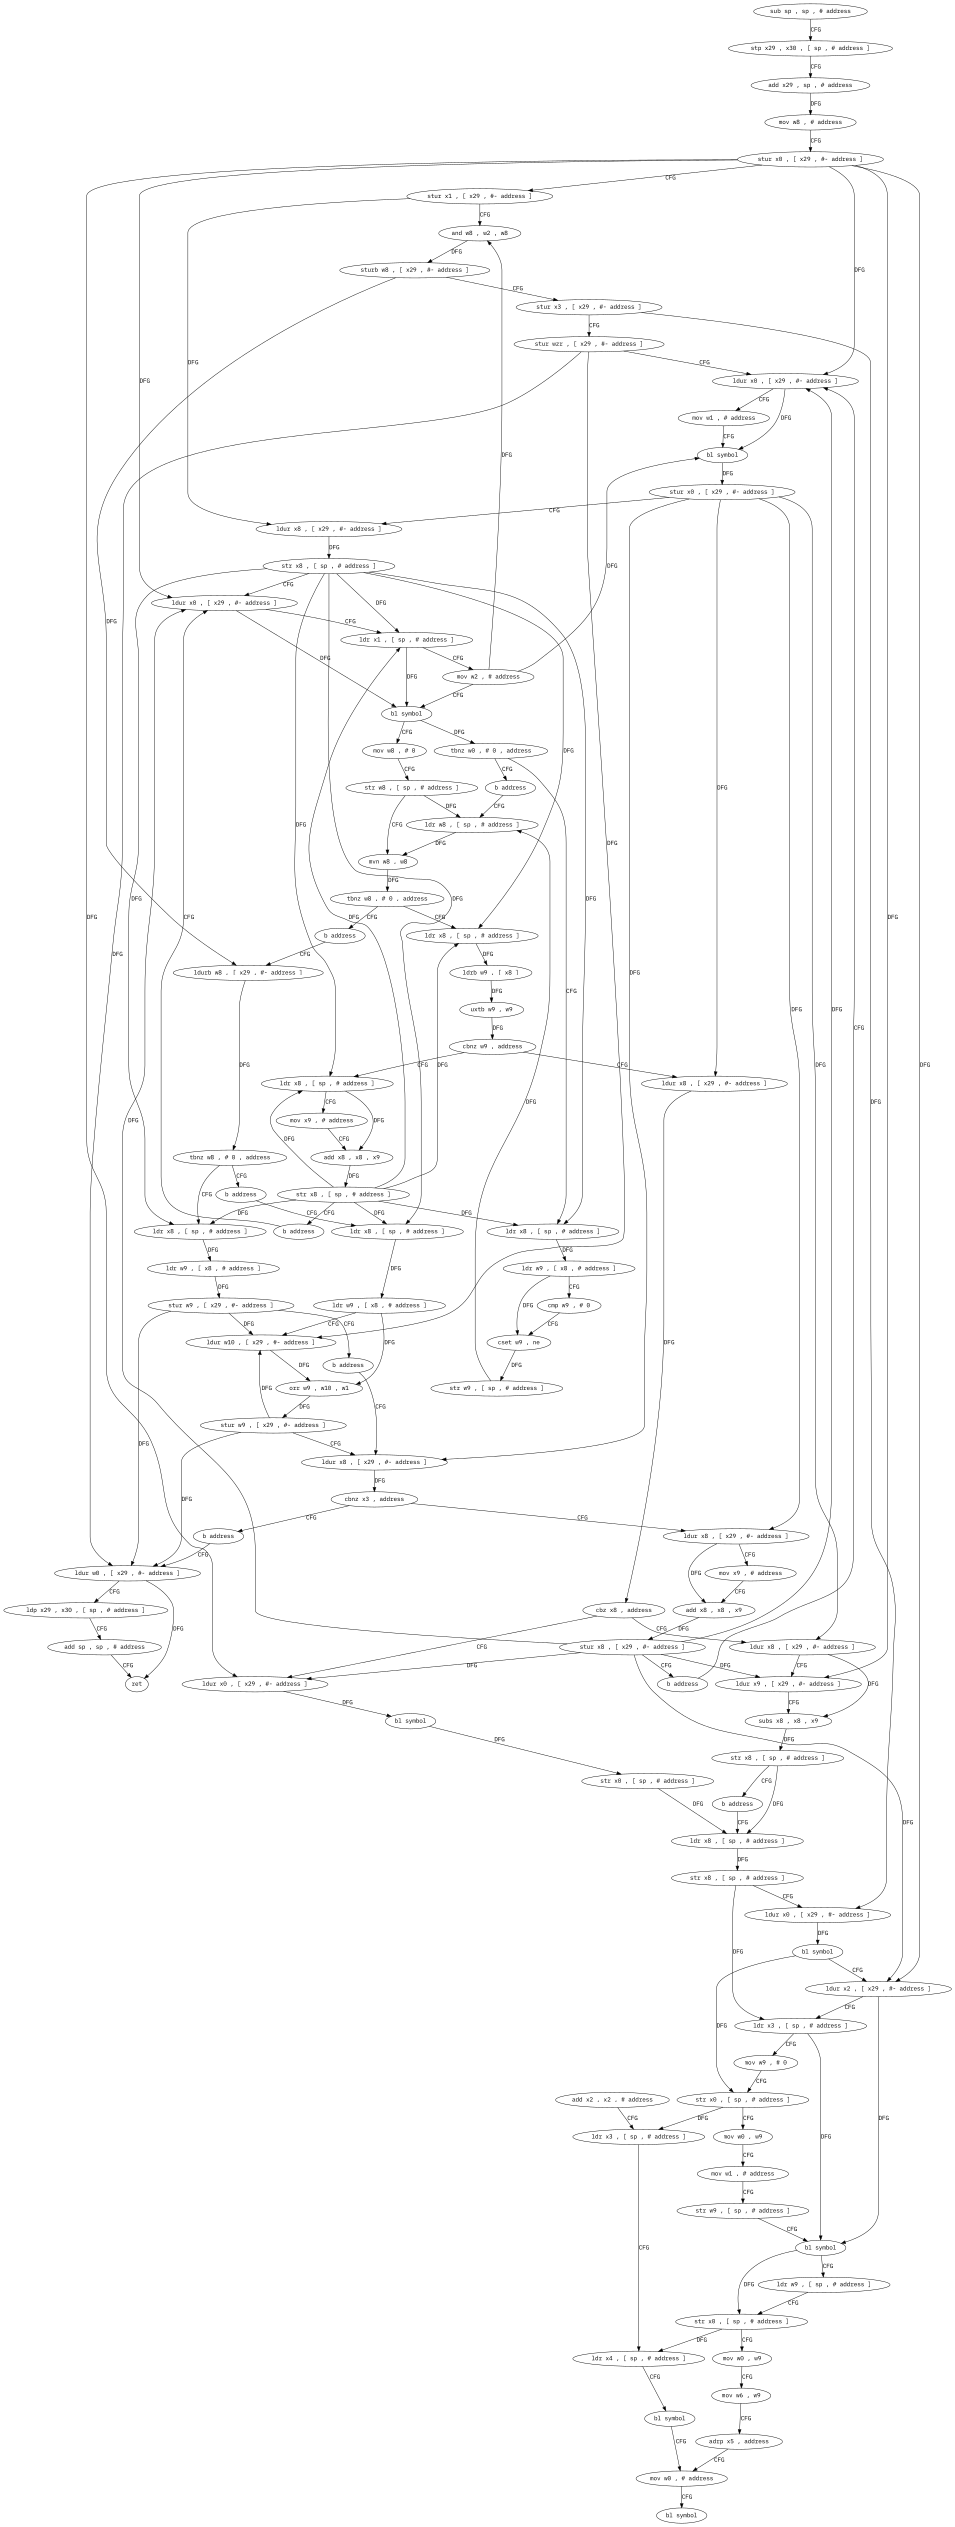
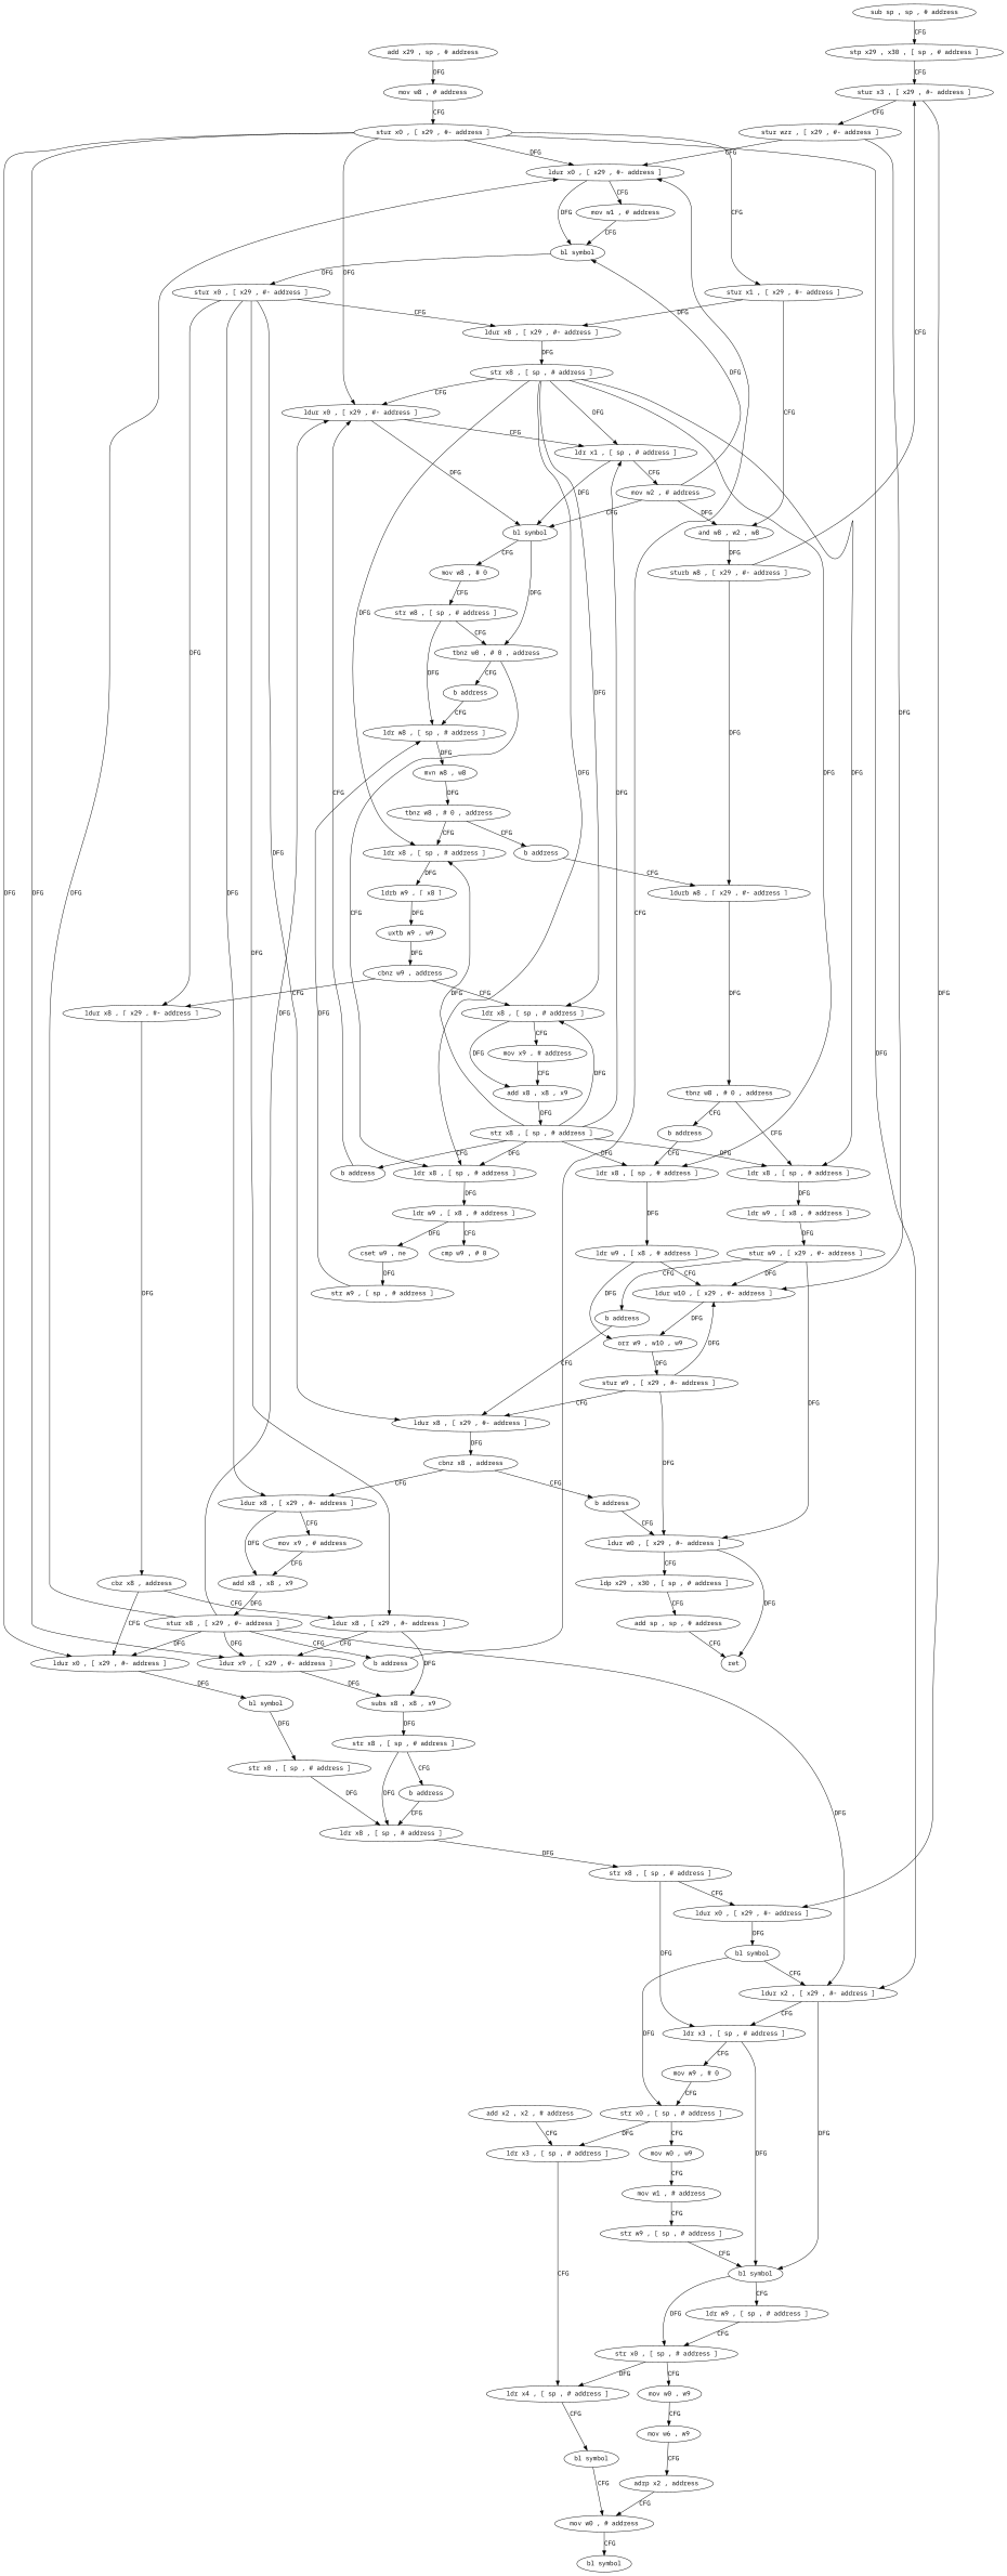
  digraph {
    fontname="IBM Plex Mono"
    node [fontname="IBM Plex Mono"]
    edge [fontname="IBM Plex Mono"]
    n1 [label="sub sp , sp , # address"]
    n2 [label="stp x29 , x30 , [ sp , # address ]"]
    n3 [label="add x29 , sp , # address"]
    n4 [label="mov w8 , # address"]
    n5 [label="stur x0 , [ x29 , #- address ]"]
    n6 [label="stur x1 , [ x29 , #- address ]"]
    n7 [label="ldur x0 , [ x29 , #- address ]"]
    n8 [label="ldur x0 , [ x29 , #- address ]"]
    n9 [label="ldur x0 , [ x29 , #- address ]"]
    n10 [label="ldur x9 , [ x29 , #- address ]"]
    n11 [label="ldur x2 , [ x29 , #- address ]"]
    n12 [label="and w8 , w2 , w8"]
    n13 [label="ldur x8 , [ x29 , #- address ]"]
    n14 [label="mov w1 , # address"]
    n15 [label="bl symbol"]
    n16 [label="ldr x1 , [ sp , # address ]"]
    n17 [label="bl symbol"]
    n18 [label="bl symbol"]
    n19 [label="subs x8 , x8 , x9"]
    n20 [label="ldr x3 , [ sp , # address ]"]
    n21 [label="bl symbol"]
    n22 [label="sturb w8 , [ x29 , #- address ]"]
    n23 [label="str x8 , [ sp , # address ]"]
    n24 [label="stur x3 , [ x29 , #- address ]"]
    n25 [label="ldurb w8 , [ x29 , #- address ]"]
    n26 [label="stur wzr , [ x29 , #- address ]"]
    n27 [label="ldur x0 , [ x29 , #- address ]"]
    n28 [label="tbnz w8 , # 0 , address"]
    n29 [label="ldur w10 , [ x29 , #- address ]"]
    n30 [label="ldur w0 , [ x29 , #- address ]"]
    n31 [label="bl symbol"]
-   n32 [label="orr w9 , w10 , w1"]
+   n32 [label="orr w9 , w10 , w9"]
    n33 [label="ldp x29 , x30 , [ sp , # address ]"]
    n34 [label=ret]
    n35 [label="stur x0 , [ x29 , #- address ]"]
    n36 [label="ldr x8 , [ sp , # address ]"]
    n37 [label="ldr w9 , [ x8 , # address ]"]
    n38 [label="cmp w9 , # 0"]
    n39 [label="cset w9 , ne"]
    n40 [label="str w9 , [ sp , # address ]"]
    n41 [label="ldr w8 , [ sp , # address ]"]
    n42 [label="mvn w8 , w8"]
    n43 [label="tbnz w8 , # 0 , address"]
    n44 [label="b address"]
    n45 [label="ldr x8 , [ sp , # address ]"]
    n46 [label="ldrb w9 , [ x8 ]"]
    n47 [label="uxtb w9 , w9"]
    n48 [label="cbnz w9 , address"]
    n49 [label="ldr x8 , [ sp , # address ]"]
    n50 [label="ldur x8 , [ x29 , #- address ]"]
    n51 [label="mov x9 , # address"]
    n52 [label="add x8 , x8 , x9"]
    n53 [label="cbz x8 , address"]
    n54 [label="str x8 , [ sp , # address ]"]
    n55 [label="ldur x8 , [ x29 , #- address ]"]
    n56 [label="b address"]
    n57 [label="ldr x8 , [ sp , # address ]"]
    n58 [label="b address"]
    n59 [label="b address"]
    n60 [label="ldr x8 , [ sp , # address ]"]
    n61 [label="ldr w9 , [ x8 , # address ]"]
    n62 [label="mov w2 , # address"]
    n63 [label="ldr w9 , [ x8 , # address ]"]
    n64 [label="mov w8 , # 0"]
    n65 [label="tbnz w0 , # 0 , address"]
    n66 [label="str x0 , [ sp , # address ]"]
    n67 [label="str x8 , [ sp , # address ]"]
    n68 [label="stur w9 , [ x29 , #- address ]"]
    n69 [label="str w8 , [ sp , # address ]"]
    n70 [label="ldr x8 , [ sp , # address ]"]
    n71 [label="str x8 , [ sp , # address ]"]
    n72 [label="b address"]
    n73 [label="b address"]
    n74 [label="ldur x8 , [ x29 , #- address ]"]
-   n75 [label="cbnz x3 , address"]
+   n75 [label="cbnz x8 , address"]
    n76 [label="ldur x8 , [ x29 , #- address ]"]
    n77 [label="b address"]
    n78 [label="mov w9 , # 0"]
    n79 [label="str x0 , [ sp , # address ]"]
    n80 [label="mov w0 , w9"]
    n81 [label="ldr x3 , [ sp , # address ]"]
    n82 [label="ldr w9 , [ sp , # address ]"]
    n83 [label="str x0 , [ sp , # address ]"]
    n84 [label="mov w1 , # address"]
    n85 [label="ldr x4 , [ sp , # address ]"]
    n86 [label="str w9 , [ sp , # address ]"]
    n87 [label="mov w0 , w9"]
    n88 [label="mov w6 , w9"]
    n89 [label="bl symbol"]
-   n90 [label="adrp x5 , address"]
+   n90 [label="adrp x2 , address"]
    n91 [label="mov w0 , # address"]
    n92 [label="add x2 , x2 , # address"]
    n93 [label="bl symbol"]
    n94 [label="mov x9 , # address"]
    n95 [label="add x8 , x8 , x9"]
    n96 [label="stur x8 , [ x29 , #- address ]"]
    n97 [label="stur w9 , [ x29 , #- address ]"]
    n98 [label="b address"]
    n99 [label="add sp , sp , # address"]
    n1 -> n2 [label=CFG]
-   n2 -> n3 [label=CFG]
+   n2 -> n24 [label=CFG]
    n3 -> n4 [label=DFG]
    n4 -> n5 [label=CFG]
    n5 -> n6 [label=CFG]
    n5 -> n7 [label=DFG]
    n5 -> n8 [label=DFG]
    n5 -> n9 [label=DFG]
    n5 -> n10 [label=DFG]
    n5 -> n11 [label=DFG]
    n6 -> n12 [label=CFG]
    n6 -> n13 [label=DFG]
    n7 -> n14 [label=CFG]
    n7 -> n15 [label=DFG]
    n8 -> n16 [label=CFG]
    n8 -> n17 [label=DFG]
    n9 -> n18 [label=DFG]
-   n10 -> n19 [label=CFG]
+   n10 -> n19 [label=DFG]
    n11 -> n20 [label=CFG]
    n11 -> n21 [label=DFG]
    n12 -> n22 [label=DFG]
    n13 -> n23 [label=DFG]
    n14 -> n15 [label=CFG]
    n15 -> n35 [label=DFG]
    n16 -> n17 [label=DFG]
    n16 -> n62 [label=CFG]
    n17 -> n64 [label=CFG]
    n17 -> n65 [label=DFG]
    n18 -> n66 [label=DFG]
    n19 -> n67 [label=DFG]
    n20 -> n21 [label=DFG]
    n20 -> n78 [label=CFG]
    n21 -> n82 [label=CFG]
    n21 -> n83 [label=DFG]
    n22 -> n24 [label=CFG]
    n22 -> n25 [label=DFG]
    n23 -> n8 [label=CFG]
    n23 -> n16 [label=DFG]
    n23 -> n36 [label=DFG]
    n23 -> n45 [label=DFG]
    n23 -> n49 [label=DFG]
    n23 -> n57 [label=DFG]
    n23 -> n60 [label=DFG]
    n24 -> n26 [label=CFG]
    n24 -> n27 [label=DFG]
    n25 -> n28 [label=DFG]
    n26 -> n7 [label=CFG]
    n26 -> n29 [label=DFG]
-   n26 -> n30 [label=DFG]
    n27 -> n31 [label=DFG]
    n28 -> n57 [label=CFG]
    n28 -> n58 [label=CFG]
    n29 -> n32 [label=DFG]
    n30 -> n33 [label=CFG]
    n30 -> n34 [label=DFG]
    n31 -> n11 [label=CFG]
    n31 -> n79 [label=DFG]
    n32 -> n97 [label=DFG]
    n33 -> n99 [label=CFG]
    n35 -> n13 [label=CFG]
    n35 -> n50 [label=DFG]
    n35 -> n55 [label=DFG]
    n35 -> n74 [label=DFG]
    n35 -> n76 [label=DFG]
    n36 -> n37 [label=DFG]
    n37 -> n38 [label=CFG]
    n37 -> n39 [label=DFG]
-   n38 -> n39 [label=CFG]
    n39 -> n40 [label=DFG]
    n40 -> n41 [label=DFG]
    n41 -> n42 [label=DFG]
    n42 -> n43 [label=DFG]
    n43 -> n45 [label=CFG]
    n43 -> n56 [label=CFG]
    n44 -> n41 [label=CFG]
    n45 -> n46 [label=DFG]
    n46 -> n47 [label=DFG]
    n47 -> n48 [label=DFG]
    n48 -> n49 [label=CFG]
    n48 -> n50 [label=CFG]
    n49 -> n51 [label=CFG]
    n49 -> n52 [label=DFG]
    n50 -> n53 [label=DFG]
    n51 -> n52 [label=CFG]
    n52 -> n54 [label=DFG]
    n53 -> n9 [label=CFG]
    n53 -> n55 [label=CFG]
    n54 -> n16 [label=DFG]
    n54 -> n36 [label=DFG]
    n54 -> n45 [label=DFG]
    n54 -> n49 [label=DFG]
    n54 -> n57 [label=DFG]
    n54 -> n59 [label=CFG]
    n54 -> n60 [label=DFG]
    n55 -> n10 [label=CFG]
    n55 -> n19 [label=DFG]
    n56 -> n25 [label=CFG]
    n57 -> n61 [label=DFG]
    n58 -> n60 [label=CFG]
    n59 -> n8 [label=CFG]
    n60 -> n63 [label=DFG]
    n61 -> n68 [label=DFG]
    n62 -> n12 [label=DFG]
    n62 -> n15 [label=DFG]
    n62 -> n17 [label=CFG]
    n63 -> n29 [label=CFG]
    n63 -> n32 [label=DFG]
    n64 -> n69 [label=CFG]
    n65 -> n36 [label=CFG]
    n65 -> n44 [label=CFG]
    n66 -> n70 [label=DFG]
    n67 -> n70 [label=DFG]
    n67 -> n72 [label=CFG]
    n68 -> n29 [label=DFG]
    n68 -> n30 [label=DFG]
    n68 -> n73 [label=CFG]
    n69 -> n41 [label=DFG]
-   n69 -> n42 [label=CFG]
+   n69 -> n65 [label=CFG]
    n70 -> n71 [label=DFG]
    n71 -> n20 [label=DFG]
    n71 -> n27 [label=CFG]
    n72 -> n70 [label=CFG]
    n73 -> n74 [label=CFG]
    n74 -> n75 [label=DFG]
    n75 -> n76 [label=CFG]
    n75 -> n77 [label=CFG]
    n76 -> n94 [label=CFG]
    n76 -> n95 [label=DFG]
    n77 -> n30 [label=CFG]
    n78 -> n79 [label=CFG]
    n79 -> n80 [label=CFG]
    n79 -> n81 [label=DFG]
    n80 -> n84 [label=CFG]
    n81 -> n85 [label=CFG]
    n82 -> n83 [label=CFG]
    n83 -> n85 [label=DFG]
    n83 -> n87 [label=CFG]
    n84 -> n86 [label=CFG]
    n85 -> n89 [label=CFG]
    n86 -> n21 [label=CFG]
    n87 -> n88 [label=CFG]
    n88 -> n90 [label=CFG]
    n89 -> n91 [label=CFG]
    n90 -> n91 [label=CFG]
    n91 -> n93 [label=CFG]
    n92 -> n81 [label=CFG]
    n94 -> n95 [label=CFG]
    n95 -> n96 [label=DFG]
    n96 -> n7 [label=DFG]
    n96 -> n8 [label=DFG]
    n96 -> n9 [label=DFG]
    n96 -> n10 [label=DFG]
    n96 -> n11 [label=DFG]
    n96 -> n98 [label=CFG]
    n97 -> n29 [label=DFG]
    n97 -> n30 [label=DFG]
    n97 -> n74 [label=CFG]
    n98 -> n7 [label=CFG]
    n99 -> n34 [label=CFG]
  }
